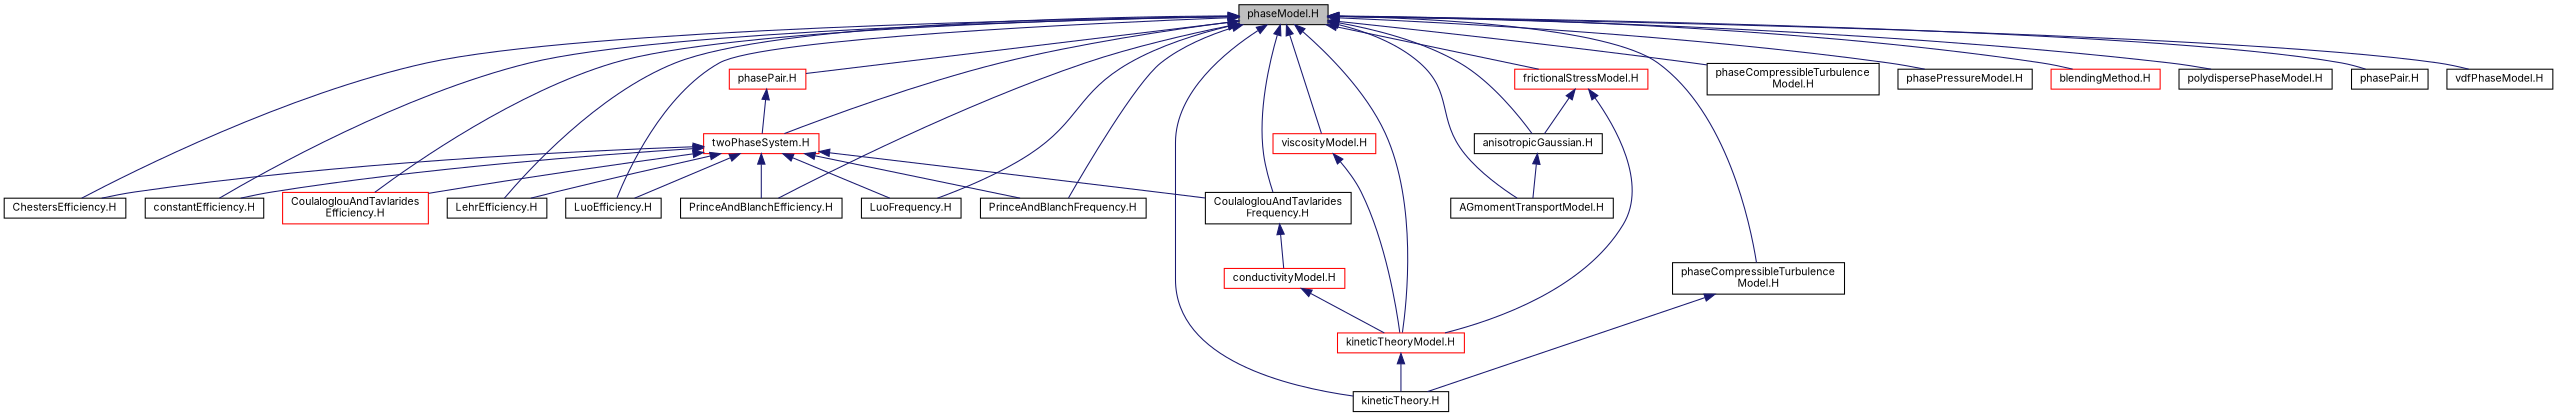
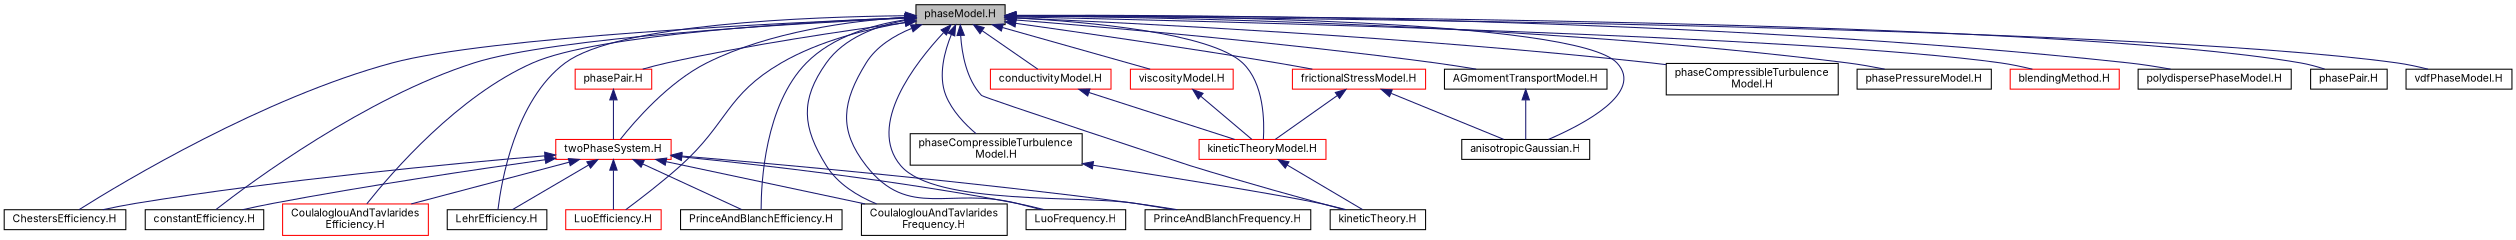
  digraph {
    fontname=Inter
    node [color=black fontname=Inter fontsize=10 shape=record]
    edge [color=midnightblue dir=back fontname=Inter fontsize=10 labelfontname=Helvetica labelfontsize=10 style=solid]
    n1 [fillcolor=grey75 fontcolor=black height=0.2 label="phaseModel.H" style=filled width=0.4]
    n2 [height=0.2 label="ChestersEfficiency.H" width=0.4]
    n3 [height=0.2 label="constantEfficiency.H" width=0.4]
    n4 [color=red height=0.2 label="CoulaloglouAndTavlarides\lEfficiency.H" width=0.4]
    n5 [height=0.2 label="LehrEfficiency.H" width=0.4]
-   n6 [height=0.2 label="LuoEfficiency.H" width=0.4]
+   n6 [color=red height=0.2 label="LuoEfficiency.H" width=0.4]
    n7 [height=0.2 label="PrinceAndBlanchEfficiency.H" width=0.4]
    n8 [height=0.2 label="CoulaloglouAndTavlarides\lFrequency.H" width=0.4]
    n9 [height=0.2 label="LuoFrequency.H" width=0.4]
    n10 [height=0.2 label="PrinceAndBlanchFrequency.H" width=0.4]
    n11 [height=0.2 label="kineticTheory.H" width=0.4]
    n12 [height=0.2 label="AGmomentTransportModel.H" width=0.4]
    n13 [height=0.2 label="anisotropicGaussian.H" width=0.4]
    n14 [color=red height=0.2 label="kineticTheoryModel.H" width=0.4]
    n15 [color=red height=0.2 label="conductivityModel.H" width=0.4]
    n16 [color=red height=0.2 label="frictionalStressModel.H" width=0.4]
    n17 [color=red height=0.2 label="viscosityModel.H" width=0.4]
    n18 [height=0.2 label="phaseCompressibleTurbulence\lModel.H" width=0.4]
    n19 [height=0.2 label="phasePressureModel.H" width=0.4]
    n20 [color=red height=0.2 label="blendingMethod.H" width=0.4]
    n21 [height=0.2 label="polydispersePhaseModel.H" width=0.4]
    n22 [height=0.2 label="phasePair.H" width=0.4]
    n23 [color=red height=0.2 label="twoPhaseSystem.H" width=0.4]
    n24 [height=0.2 label="phaseCompressibleTurbulence\lModel.H" width=0.4]
    n25 [color=red height=0.2 label="phasePair.H" width=0.4]
    n26 [height=0.2 label="vdfPhaseModel.H" width=0.4]
    n1 -> n2
    n1 -> n3
    n1 -> n4
    n1 -> n5
    n1 -> n6
    n1 -> n7
    n1 -> n8
    n1 -> n9
    n1 -> n10
    n1 -> n11
    n1 -> n12
    n1 -> n13
    n1 -> n14
-   n8 -> n15
+   n1 -> n15
    n1 -> n16
    n1 -> n17
    n1 -> n18
    n1 -> n19
    n1 -> n20
    n1 -> n21
    n1 -> n22
    n1 -> n23
    n1 -> n24
    n1 -> n25
    n1 -> n26
-   n13 -> n12
+   n12 -> n13
    n14 -> n11
    n15 -> n14
    n16 -> n13
    n16 -> n14
    n17 -> n14
    n23 -> n2
    n23 -> n3
    n23 -> n4
    n23 -> n5
    n23 -> n6
    n23 -> n7
    n23 -> n8
    n23 -> n9
    n23 -> n10
    n24 -> n11
    n25 -> n23
  }
